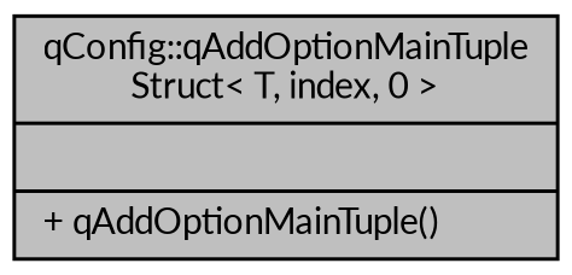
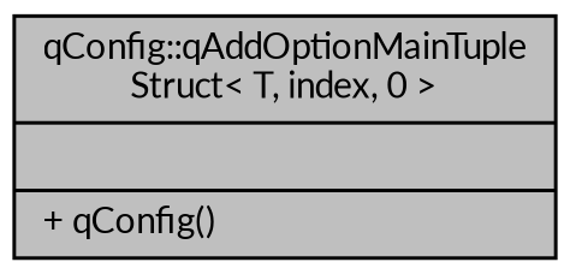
  digraph {
    fontname=Lato
-   n1 [color=black fillcolor=grey75 fontcolor=black fontname=Lato fontsize=10 height=0.2 label="{qConfig::qAddOptionMainTuple\lStruct\< T, index, 0 \>\n||+ qAddOptionMainTuple()\l}" shape=record style=filled width=0.4]
+   n1 [color=black fillcolor=grey75 fontcolor=black fontname=Lato fontsize=10 height=0.2 label="{qConfig::qAddOptionMainTuple\lStruct\< T, index, 0 \>\n||+ qConfig()\l}" shape=record style=filled width=0.4]
  }
